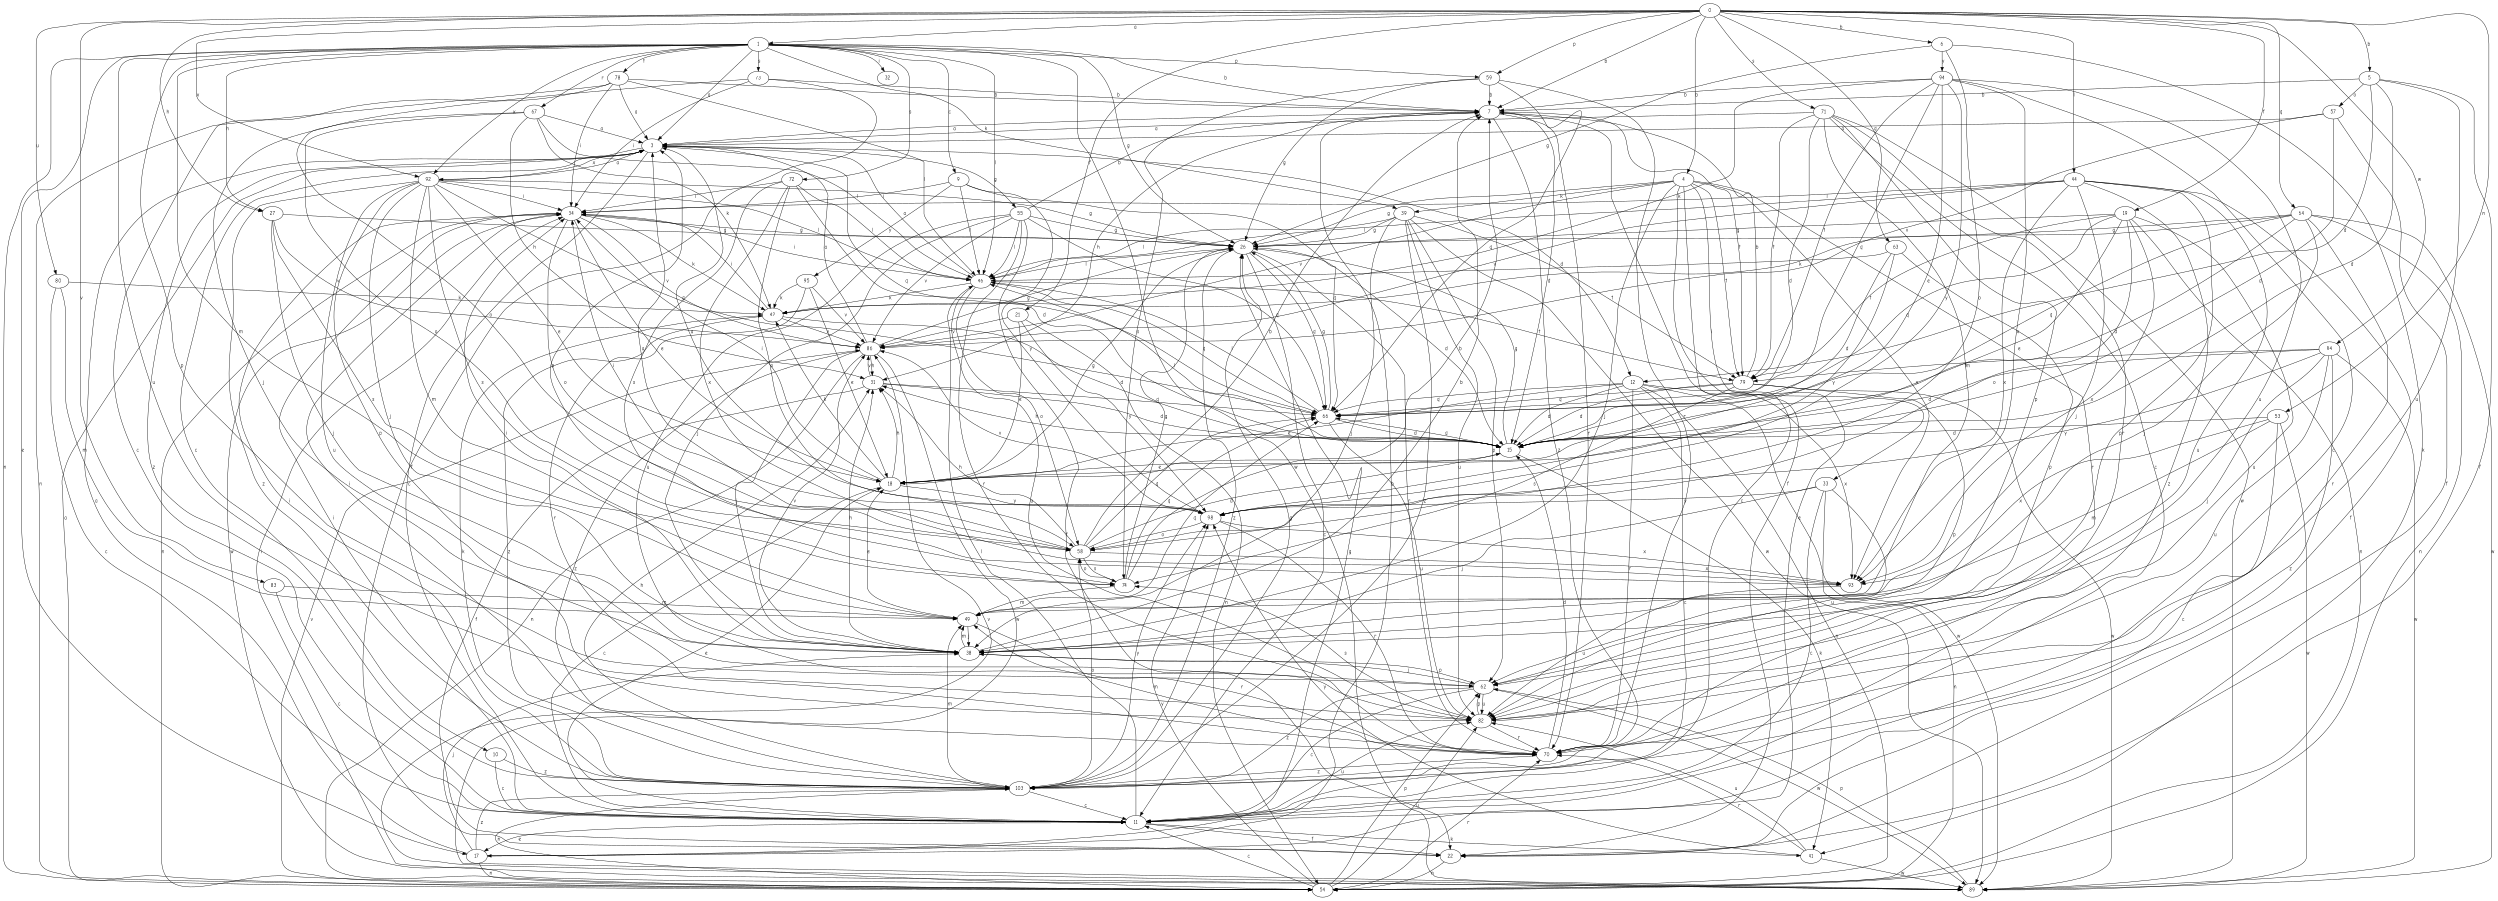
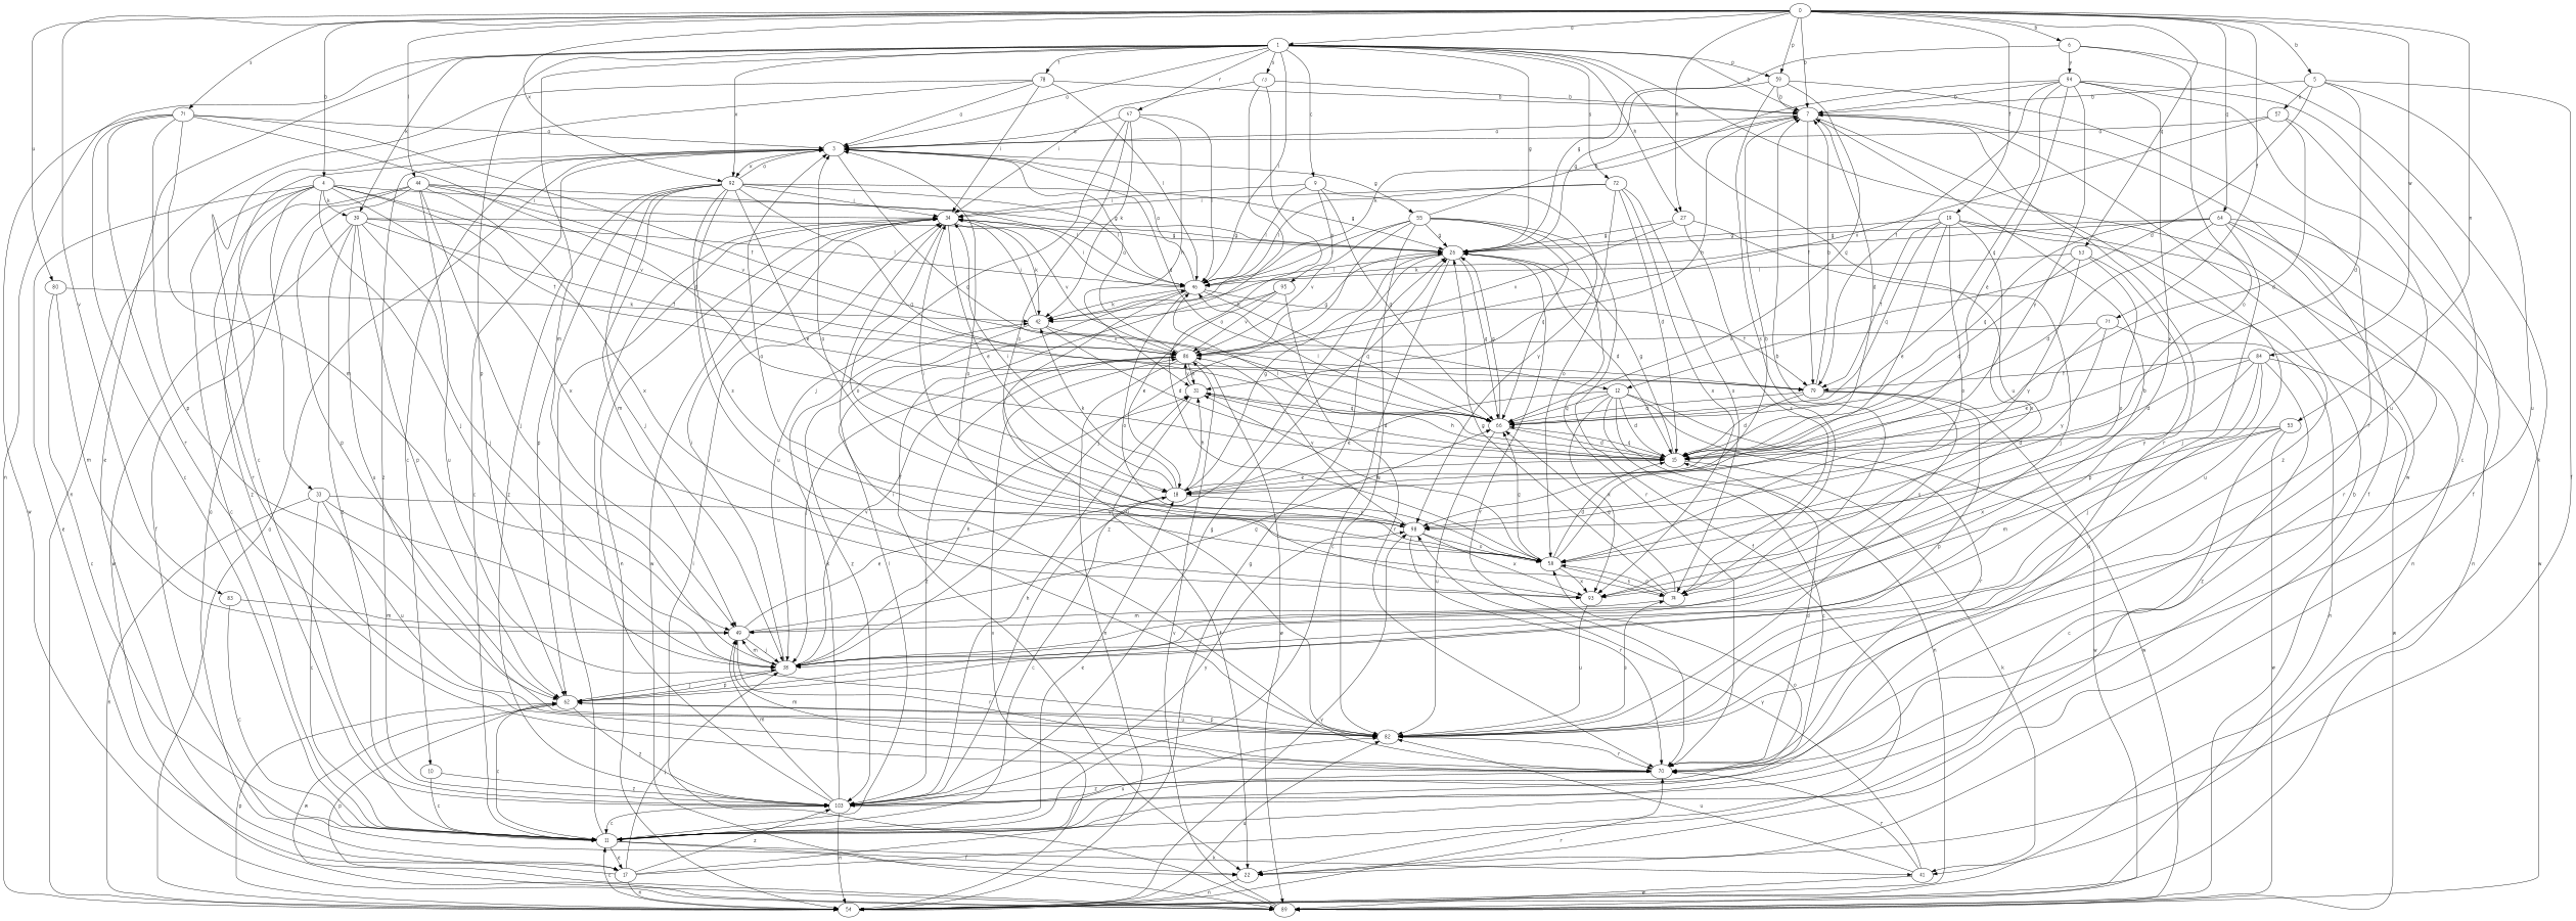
  strict digraph {
    fontname="Comic Neue"
    node [fontname="Comic Neue"]
    edge [fontname="Comic Neue"]
    0
    1
    4
    5
    6
    7
    19
    21
    27
    44
    53
    59
    63
    64
    71
    80
    83
    n18 [label=84]
    92
    3
    9
    17
    26
-   32
    39
    46
    49
    54
    62
    67
    72
    73
    78
    82
    89
    11
    33
    38
    70
    79
    86
    93
    12
    15
    22
    57
    41
    58
    94
    103
    31
    66
    18
    98
    74
    34
    42
    10
    55
    95
    0 -> 1 [label=a]
    0 -> 4 [label=b]
    0 -> 5 [label=b]
    0 -> 6 [label=b]
    0 -> 7 [label=b]
    0 -> 19 [label=f]
    0 -> 21 [label=f]
    0 -> 27 [label=h]
    0 -> 44 [label=l]
    0 -> 53 [label=n]
    0 -> 59 [label=p]
    0 -> 63 [label=q]
    0 -> 64 [label=q]
    0 -> 71 [label=s]
    0 -> 80 [label=u]
    0 -> 83 [label=v]
    0 -> n18 [label=w]
    0 -> 92 [label=x]
    1 -> 7 [label=b]
    1 -> 27 [label=h]
    1 -> 59 [label=p]
    1 -> 92 [label=x]
    1 -> 3 [label=a]
    1 -> 9 [label=c]
    1 -> 17 [label=e]
    1 -> 26 [label=g]
-   1 -> 32 [label=i]
    1 -> 39 [label=k]
    1 -> 46 [label=l]
    1 -> 49 [label=m]
    1 -> 54 [label=n]
    1 -> 62 [label=p]
    1 -> 67 [label=r]
    1 -> 72 [label=s]
    1 -> 73 [label=s]
    1 -> 78 [label=t]
    1 -> 82 [label=u]
    1 -> 89 [label=w]
    4 -> 17 [label=e]
    4 -> 26 [label=g]
    4 -> 39 [label=k]
    4 -> 11 [label=c]
    4 -> 33 [label=i]
    4 -> 38 [label=j]
    4 -> 70 [label=r]
    4 -> 79 [label=t]
    4 -> 86 [label=v]
    4 -> 93 [label=x]
    5 -> 7 [label=b]
    5 -> 82 [label=u]
    5 -> 12 [label=d]
    5 -> 15 [label=d]
    5 -> 22 [label=f]
    5 -> 57 [label=o]
    6 -> 26 [label=g]
    6 -> 41 [label=k]
    6 -> 58 [label=o]
    6 -> 94 [label=y]
    7 -> 3 [label=a]
    7 -> 70 [label=r]
    7 -> 79 [label=t]
    7 -> 15 [label=d]
    7 -> 22 [label=f]
    7 -> 103 [label=z]
    7 -> 31 [label=h]
    19 -> 26 [label=g]
    19 -> 54 [label=n]
    19 -> 82 [label=u]
    19 -> 79 [label=t]
    19 -> 93 [label=x]
    19 -> 58 [label=o]
    19 -> 66 [label=q]
    19 -> 18 [label=e]
    21 -> 54 [label=n]
    21 -> 86 [label=v]
    21 -> 18 [label=e]
    21 -> 98 [label=y]
    27 -> 26 [label=g]
    27 -> 38 [label=j]
    27 -> 86 [label=v]
    27 -> 74 [label=s]
    44 -> 46 [label=l]
    44 -> 62 [label=p]
    44 -> 82 [label=u]
    44 -> 38 [label=j]
    44 -> 86 [label=v]
    44 -> 93 [label=x]
    44 -> 22 [label=f]
    44 -> 103 [label=z]
    44 -> 34 [label=i]
    53 -> 49 [label=m]
    53 -> 89 [label=w]
    53 -> 11 [label=c]
    53 -> 93 [label=x]
    53 -> 15 [label=d]
    59 -> 7 [label=b]
    59 -> 26 [label=g]
    59 -> 70 [label=r]
    59 -> 66 [label=q]
    59 -> 74 [label=s]
    63 -> 46 [label=l]
    63 -> 62 [label=p]
    63 -> 15 [label=d]
+   63 -> 58 [label=o]
    63 -> 98 [label=y]
    64 -> 26 [label=g]
    64 -> 54 [label=n]
    64 -> 89 [label=w]
    64 -> 38 [label=j]
    64 -> 70 [label=r]
    64 -> 15 [label=d]
    64 -> 66 [label=q]
    64 -> 42 [label=k]
    71 -> 3 [label=a]
    71 -> 49 [label=m]
    71 -> 62 [label=p]
    71 -> 89 [label=w]
    71 -> 11 [label=c]
    71 -> 70 [label=r]
    71 -> 79 [label=t]
    71 -> 15 [label=d]
    80 -> 49 [label=m]
    80 -> 11 [label=c]
    80 -> 42 [label=k]
    83 -> 49 [label=m]
    83 -> 11 [label=c]
    n18 -> 82 [label=u]
    n18 -> 89 [label=w]
    n18 -> 38 [label=j]
    n18 -> 79 [label=t]
    n18 -> 15 [label=d]
    n18 -> 103 [label=z]
    n18 -> 98 [label=y]
    92 -> 3 [label=a]
    92 -> 26 [label=g]
    92 -> 46 [label=l]
    92 -> 49 [label=m]
    92 -> 62 [label=p]
    92 -> 82 [label=u]
    92 -> 38 [label=j]
    92 -> 103 [label=z]
    92 -> 66 [label=q]
    92 -> 18 [label=e]
    92 -> 74 [label=s]
    92 -> 34 [label=i]
    3 -> 92 [label=x]
    3 -> 11 [label=c]
    3 -> 12 [label=d]
    3 -> 103 [label=z]
    3 -> 66 [label=q]
    3 -> 10 [label=c]
    3 -> 55 [label=g]
    9 -> 46 [label=l]
    9 -> 66 [label=q]
    9 -> 98 [label=y]
    9 -> 34 [label=i]
    9 -> 95 [label=y]
    17 -> 7 [label=b]
    17 -> 3 [label=a]
    17 -> 26 [label=g]
    17 -> 54 [label=n]
    17 -> 38 [label=j]
    17 -> 103 [label=z]
    26 -> 46 [label=l]
    26 -> 11 [label=c]
    26 -> 70 [label=r]
    26 -> 15 [label=d]
    26 -> 103 [label=z]
    26 -> 66 [label=q]
    39 -> 26 [label=g]
    39 -> 46 [label=l]
    39 -> 62 [label=p]
    39 -> 82 [label=u]
    39 -> 89 [label=w]
    39 -> 38 [label=j]
    39 -> 79 [label=t]
    39 -> 103 [label=z]
    46 -> 3 [label=a]
    46 -> 82 [label=u]
    46 -> 79 [label=t]
    46 -> 58 [label=o]
    46 -> 66 [label=q]
    46 -> 34 [label=i]
    46 -> 42 [label=k]
    49 -> 38 [label=j]
    49 -> 70 [label=r]
    49 -> 66 [label=q]
    49 -> 18 [label=e]
    54 -> 3 [label=a]
    54 -> 62 [label=p]
    54 -> 82 [label=u]
    54 -> 11 [label=c]
    54 -> 70 [label=r]
    54 -> 86 [label=v]
    54 -> 98 [label=y]
    62 -> 82 [label=u]
    62 -> 89 [label=w]
    62 -> 11 [label=c]
    62 -> 38 [label=j]
    62 -> 103 [label=z]
    67 -> 3 [label=a]
    67 -> 46 [label=l]
    67 -> 38 [label=j]
    67 -> 58 [label=o]
    67 -> 31 [label=h]
    67 -> 42 [label=k]
    72 -> 46 [label=l]
    72 -> 93 [label=x]
    72 -> 15 [label=d]
    72 -> 58 [label=o]
    72 -> 74 [label=s]
    72 -> 34 [label=i]
    73 -> 7 [label=b]
    73 -> 22 [label=f]
    73 -> 58 [label=o]
    73 -> 34 [label=i]
    78 -> 7 [label=b]
    78 -> 3 [label=a]
    78 -> 46 [label=l]
    78 -> 54 [label=n]
    78 -> 11 [label=c]
    78 -> 34 [label=i]
    82 -> 62 [label=p]
    82 -> 70 [label=r]
    82 -> 74 [label=s]
    89 -> 62 [label=p]
    89 -> 86 [label=v]
    89 -> 34 [label=i]
    11 -> 17 [label=e]
    11 -> 46 [label=l]
    11 -> 82 [label=u]
    11 -> 22 [label=f]
    11 -> 41 [label=k]
    11 -> 18 [label=e]
    11 -> 34 [label=i]
    33 -> 54 [label=n]
    33 -> 82 [label=u]
    33 -> 11 [label=c]
    33 -> 38 [label=j]
    33 -> 98 [label=y]
    38 -> 7 [label=b]
    38 -> 49 [label=m]
    38 -> 62 [label=p]
    38 -> 86 [label=v]
    38 -> 31 [label=h]
    38 -> 34 [label=i]
    70 -> 49 [label=m]
    70 -> 15 [label=d]
    70 -> 103 [label=z]
    70 -> 34 [label=i]
    79 -> 7 [label=b]
    79 -> 62 [label=p]
    79 -> 89 [label=w]
    79 -> 15 [label=d]
    79 -> 66 [label=q]
    79 -> 74 [label=s]
    86 -> 3 [label=a]
    86 -> 26 [label=g]
    86 -> 54 [label=n]
    86 -> 89 [label=w]
    86 -> 38 [label=j]
    86 -> 103 [label=z]
    86 -> 31 [label=h]
    93 -> 3 [label=a]
    93 -> 82 [label=u]
    12 -> 54 [label=n]
    12 -> 89 [label=w]
    12 -> 11 [label=c]
    12 -> 70 [label=r]
    12 -> 93 [label=x]
    12 -> 15 [label=d]
    12 -> 66 [label=q]
    12 -> 18 [label=e]
    15 -> 26 [label=g]
    15 -> 46 [label=l]
    15 -> 41 [label=k]
    15 -> 31 [label=h]
    15 -> 66 [label=q]
    15 -> 18 [label=e]
    22 -> 54 [label=n]
    57 -> 3 [label=a]
    57 -> 86 [label=v]
    57 -> 15 [label=d]
    57 -> 22 [label=f]
    41 -> 82 [label=u]
    41 -> 89 [label=w]
    41 -> 70 [label=r]
    41 -> 98 [label=y]
    58 -> 7 [label=b]
    58 -> 3 [label=a]
    58 -> 93 [label=x]
    58 -> 15 [label=d]
    58 -> 31 [label=h]
    58 -> 66 [label=q]
    58 -> 74 [label=s]
    94 -> 7 [label=b]
    94 -> 82 [label=u]
    94 -> 11 [label=c]
    94 -> 79 [label=t]
    94 -> 93 [label=x]
    94 -> 66 [label=q]
    94 -> 18 [label=e]
    94 -> 98 [label=y]
    94 -> 42 [label=k]
    103 -> 26 [label=g]
    103 -> 49 [label=m]
    103 -> 54 [label=n]
    103 -> 11 [label=c]
    103 -> 58 [label=o]
    103 -> 31 [label=h]
    103 -> 98 [label=y]
    103 -> 34 [label=i]
    103 -> 42 [label=k]
    31 -> 86 [label=v]
    31 -> 15 [label=d]
    31 -> 22 [label=f]
    31 -> 66 [label=q]
    66 -> 26 [label=g]
    66 -> 46 [label=l]
    66 -> 82 [label=u]
    66 -> 15 [label=d]
    18 -> 26 [label=g]
    18 -> 11 [label=c]
    18 -> 31 [label=h]
    18 -> 98 [label=y]
    18 -> 34 [label=i]
    18 -> 42 [label=k]
    98 -> 3 [label=a]
    98 -> 70 [label=r]
    98 -> 86 [label=v]
    98 -> 93 [label=x]
    98 -> 58 [label=o]
    98 -> 34 [label=i]
    74 -> 7 [label=b]
    74 -> 26 [label=g]
    74 -> 49 [label=m]
    74 -> 58 [label=o]
    74 -> 66 [label=q]
    34 -> 26 [label=g]
    34 -> 54 [label=n]
    34 -> 89 [label=w]
    34 -> 86 [label=v]
    34 -> 58 [label=o]
    34 -> 18 [label=e]
    34 -> 42 [label=k]
    42 -> 86 [label=v]
    42 -> 15 [label=d]
    42 -> 103 [label=z]
    42 -> 34 [label=i]
    10 -> 11 [label=c]
    10 -> 103 [label=z]
    55 -> 7 [label=b]
    55 -> 26 [label=g]
    55 -> 46 [label=l]
    55 -> 82 [label=u]
    55 -> 38 [label=j]
    55 -> 70 [label=r]
    55 -> 86 [label=v]
    55 -> 22 [label=f]
    55 -> 66 [label=q]
    95 -> 70 [label=r]
    95 -> 86 [label=v]
    95 -> 18 [label=e]
    95 -> 42 [label=k]
  }
